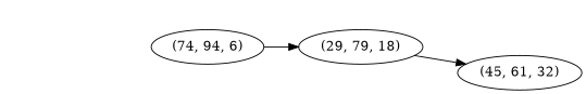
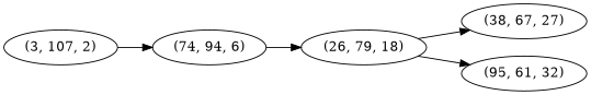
  digraph {
    rankdir=LR
    n1 [label="(74, 94, 6)"]
-   "(29, 79, 18)"
-   "(45, 61, 32)"
+   "(3, 107, 2)"
+   "(29, 79, 18)" [label="(26, 79, 18)"]
+   "(38, 67, 27)"
+   "(45, 61, 32)" [label="(95, 61, 32)"]
    n1 -> "(29, 79, 18)"
+   "(3, 107, 2)" -> n1
+   "(29, 79, 18)" -> "(38, 67, 27)"
    "(29, 79, 18)" -> "(45, 61, 32)"
  }
